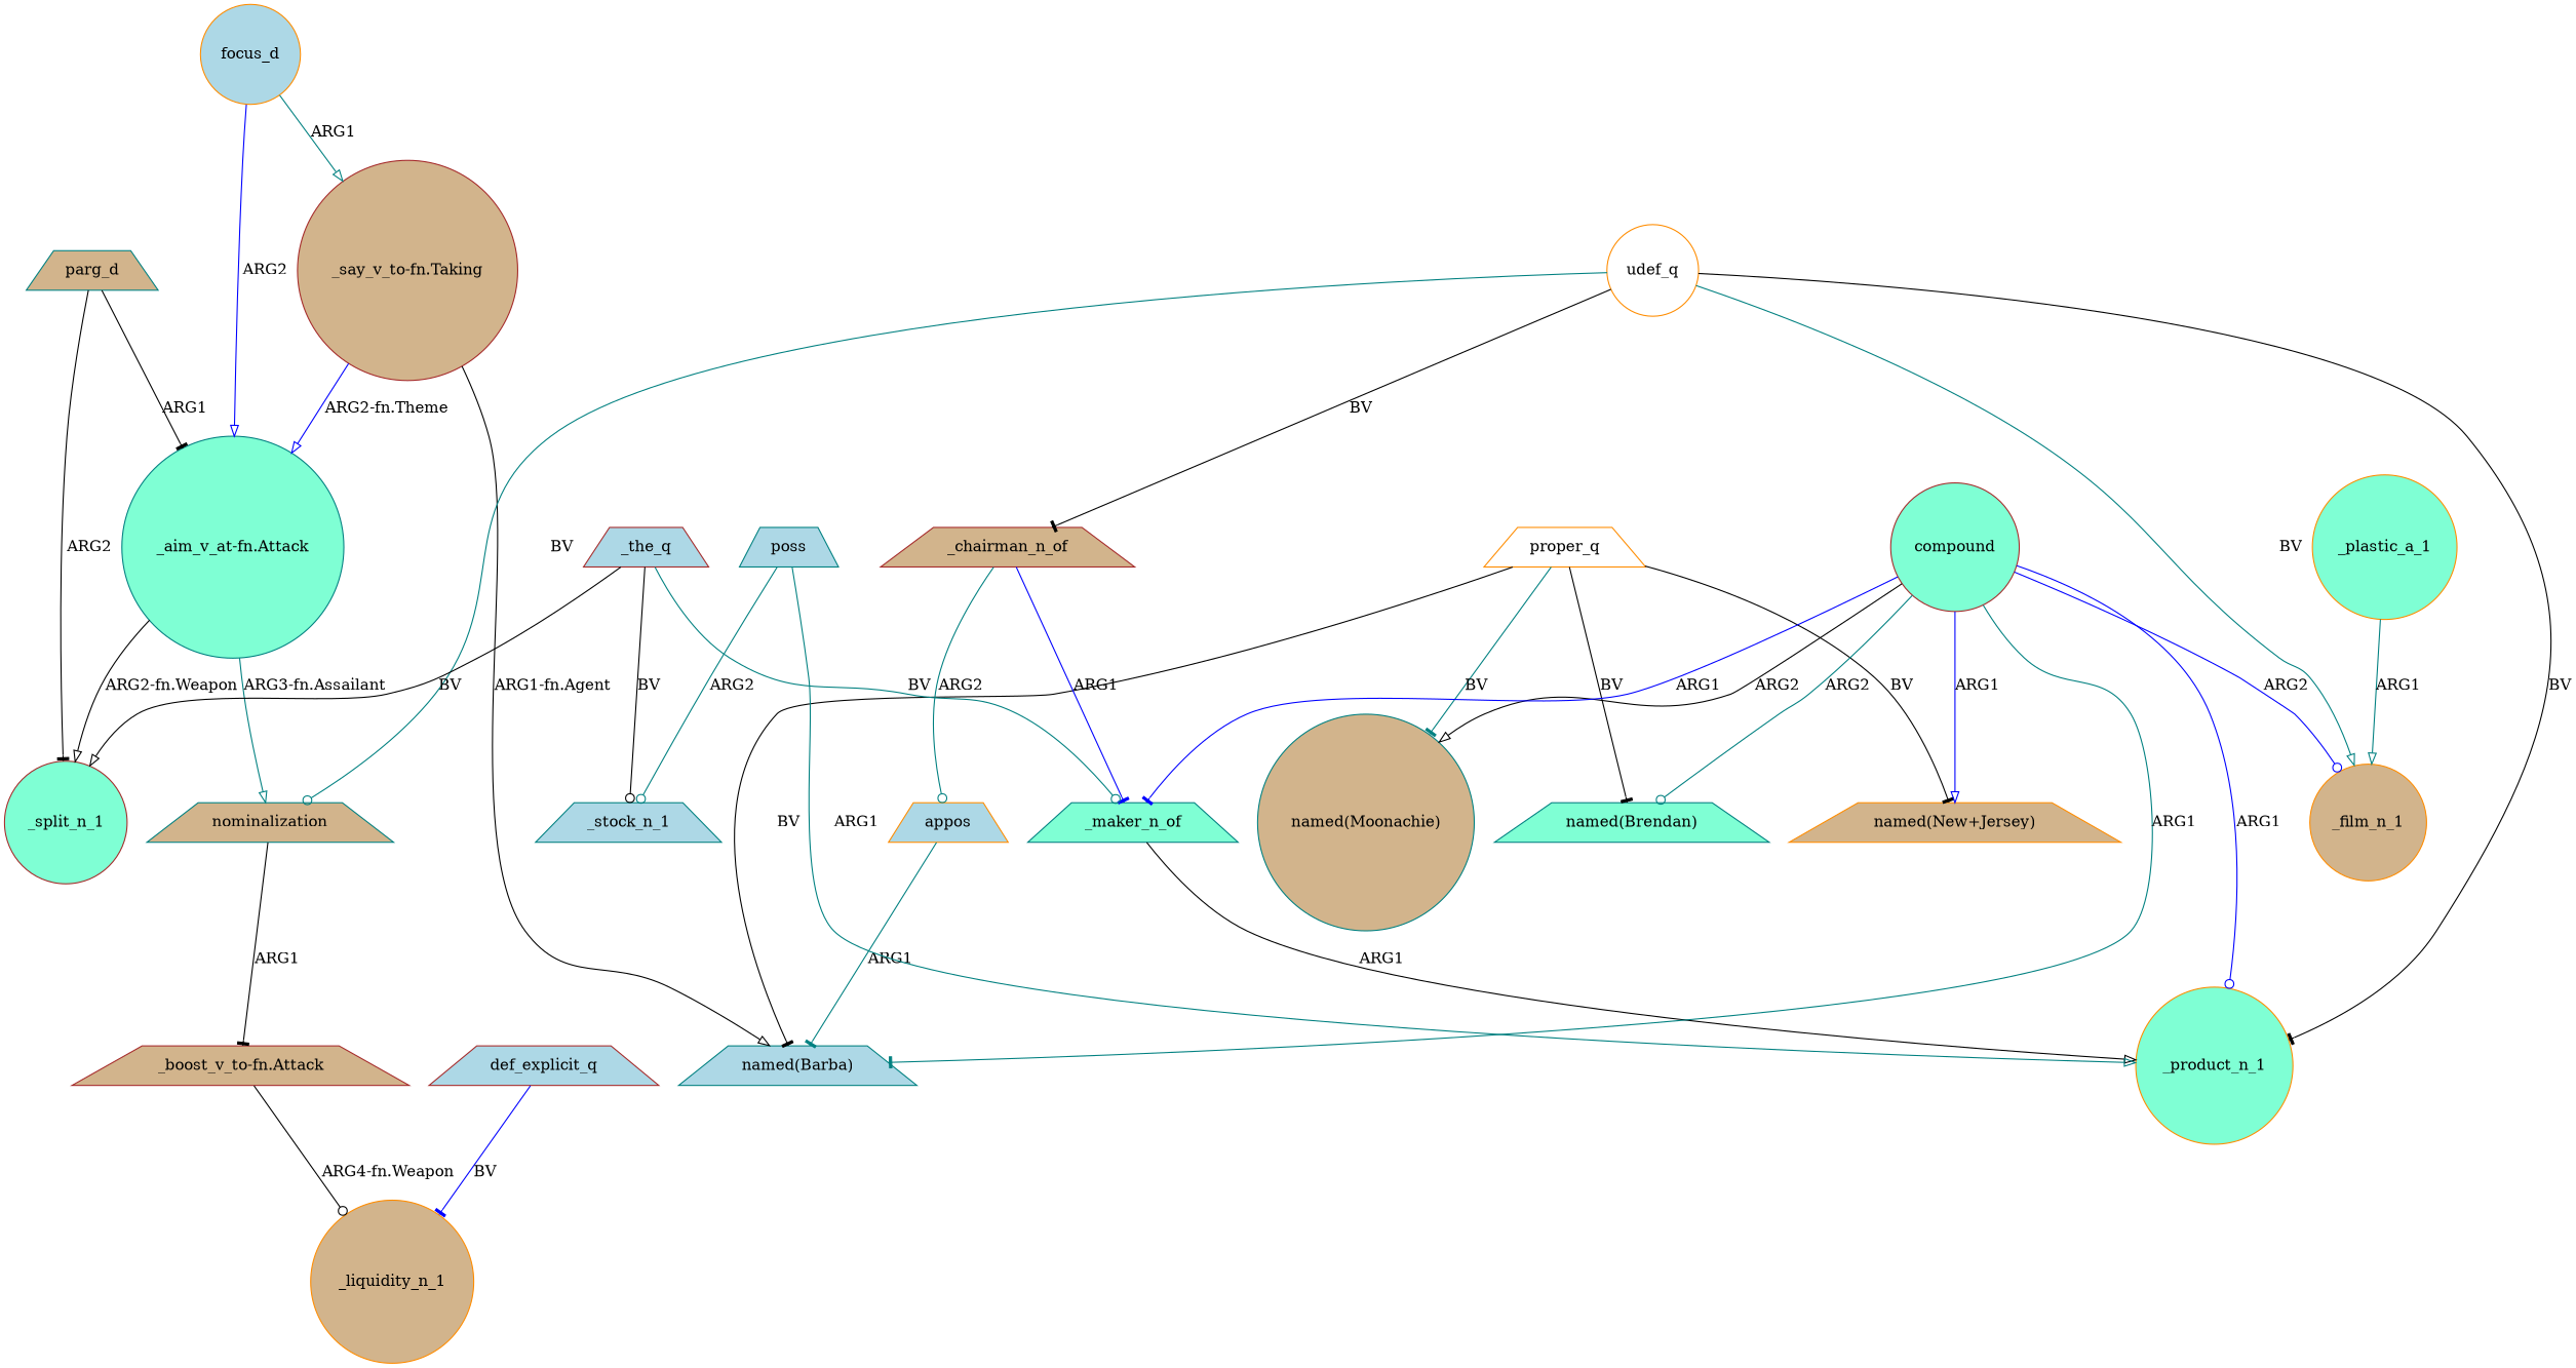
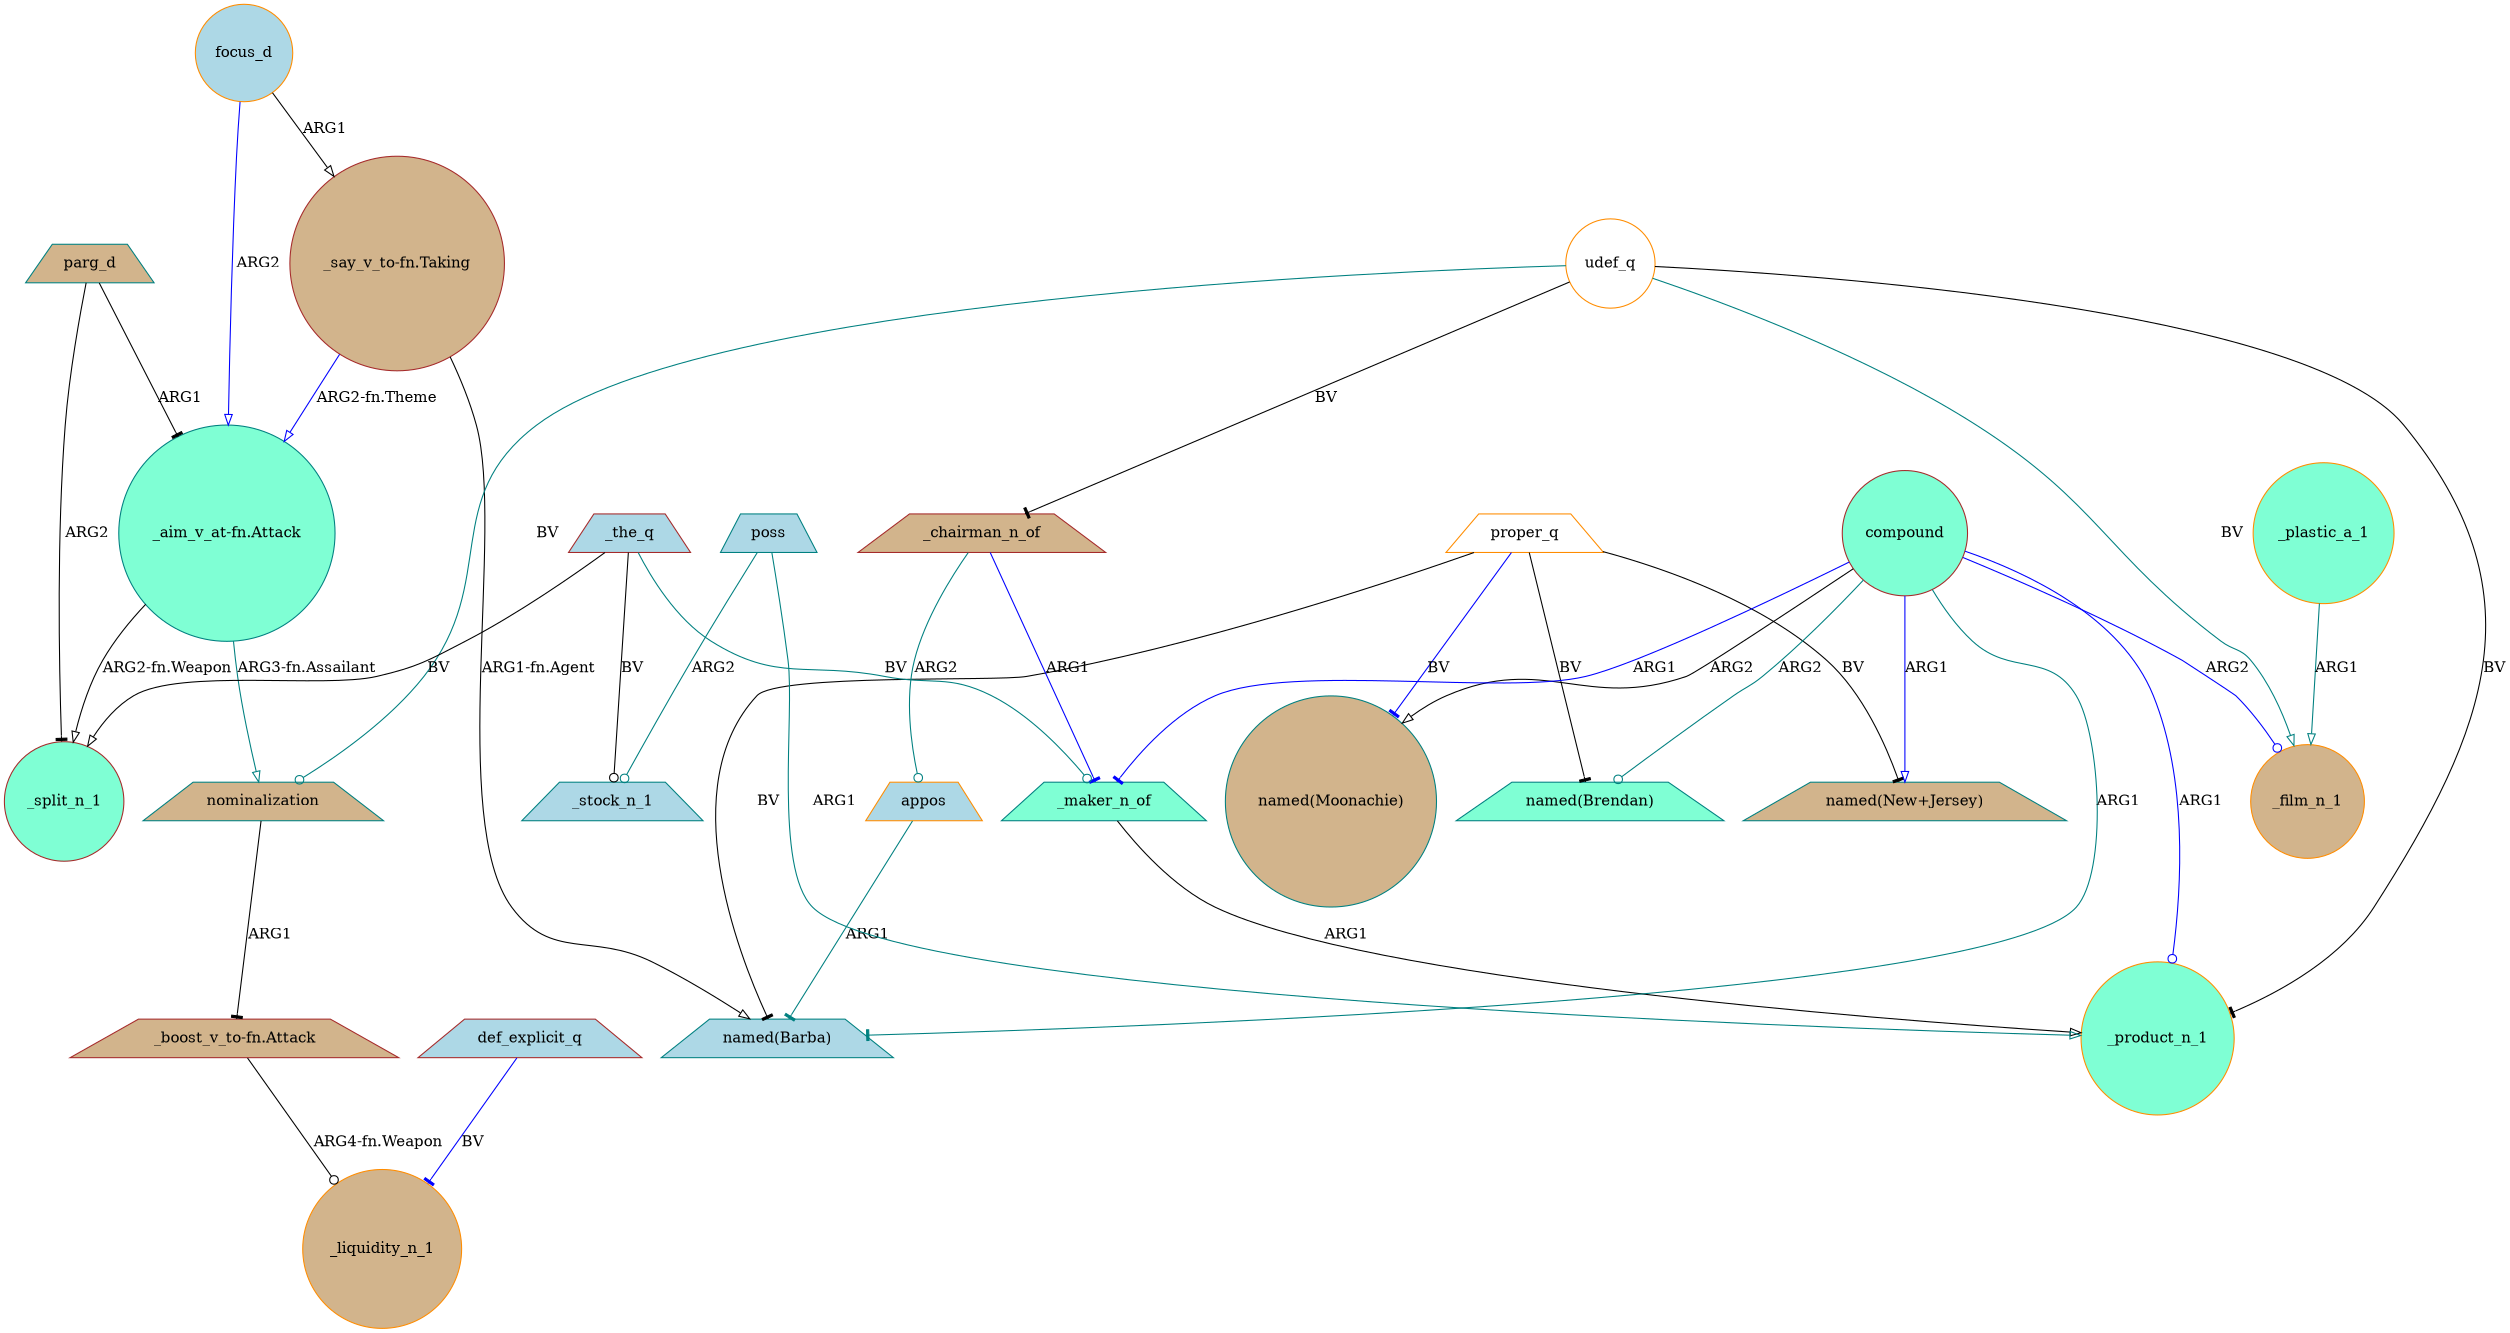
  digraph {
    node [color=darkorange fillcolor=tan shape=trapezium style=filled]
    edge [arrowhead=tee color=black]
    "_boost_v_to-fn.Attack" [color=brown]
    _liquidity_n_1 [shape=circle]
    proper_q [fillcolor=white]
-   "named(New+Jersey)"
+   "named(New+Jersey)" [color=teal]
    "named(Barba)" [color=teal fillcolor=lightblue]
    "named(Moonachie)" [color=teal shape=circle]
    "named(Brendan)" [color=teal fillcolor=aquamarine]
    _plastic_a_1 [fillcolor=aquamarine shape=circle]
    _film_n_1 [shape=circle]
    focus_d [fillcolor=lightblue shape=circle]
    "_say_v_to-fn.Taking" [color=brown shape=circle]
    "_aim_v_at-fn.Attack" [color=teal fillcolor=aquamarine shape=circle]
    _split_n_1 [color=brown fillcolor=aquamarine shape=circle]
    nominalization [color=teal]
    appos [fillcolor=lightblue]
    _chairman_n_of [color=brown]
    _maker_n_of [color=teal fillcolor=aquamarine]
    udef_q [fillcolor=white shape=circle]
    _product_n_1 [fillcolor=aquamarine shape=circle]
    compound [color=brown fillcolor=aquamarine shape=circle]
    parg_d [color=teal]
    _the_q [color=brown fillcolor=lightblue]
    _stock_n_1 [color=teal fillcolor=lightblue]
    def_explicit_q [color=brown fillcolor=lightblue]
    poss [color=teal fillcolor=lightblue]
    "_boost_v_to-fn.Attack" -> _liquidity_n_1 [arrowhead=odot label="ARG4-fn.Weapon"]
    proper_q -> "named(New+Jersey)" [label=BV]
    proper_q -> "named(Barba)" [label=BV]
-   proper_q -> "named(Moonachie)" [color=teal label=BV]
+   proper_q -> "named(Moonachie)" [color=blue label=BV]
    proper_q -> "named(Brendan)" [label=BV]
    _plastic_a_1 -> _film_n_1 [arrowhead=onormal color=teal label=ARG1]
-   focus_d -> "_say_v_to-fn.Taking" [arrowhead=onormal color=teal label=ARG1]
+   focus_d -> "_say_v_to-fn.Taking" [arrowhead=onormal label=ARG1]
    focus_d -> "_aim_v_at-fn.Attack" [arrowhead=onormal color=blue label=ARG2]
    "_say_v_to-fn.Taking" -> "named(Barba)" [arrowhead=onormal label="ARG1-fn.Agent"]
    "_say_v_to-fn.Taking" -> "_aim_v_at-fn.Attack" [arrowhead=onormal color=blue label="ARG2-fn.Theme"]
    "_aim_v_at-fn.Attack" -> _split_n_1 [arrowhead=onormal label="ARG2-fn.Weapon"]
    "_aim_v_at-fn.Attack" -> nominalization [arrowhead=onormal color=teal label="ARG3-fn.Assailant"]
    nominalization -> "_boost_v_to-fn.Attack" [label=ARG1]
    appos -> "named(Barba)" [color=teal label=ARG1]
    _chairman_n_of -> appos [arrowhead=odot color=teal label=ARG2]
    _chairman_n_of -> _maker_n_of [color=blue label=ARG1]
    _maker_n_of -> _product_n_1 [arrowhead=onormal label=ARG1]
    udef_q -> _film_n_1 [arrowhead=onormal color=teal label=BV]
    udef_q -> nominalization [arrowhead=odot color=teal label=BV]
    udef_q -> _chairman_n_of [label=BV]
    udef_q -> _product_n_1 [label=BV]
    compound -> "named(New+Jersey)" [arrowhead=onormal color=blue label=ARG1]
    compound -> "named(Barba)" [color=teal label=ARG1]
    compound -> "named(Moonachie)" [arrowhead=onormal label=ARG2]
    compound -> "named(Brendan)" [arrowhead=odot color=teal label=ARG2]
    compound -> _film_n_1 [arrowhead=odot color=blue label=ARG2]
    compound -> _maker_n_of [color=blue label=ARG1]
    compound -> _product_n_1 [arrowhead=odot color=blue label=ARG1]
    parg_d -> "_aim_v_at-fn.Attack" [label=ARG1]
    parg_d -> _split_n_1 [label=ARG2]
    _the_q -> _split_n_1 [arrowhead=onormal label=BV]
    _the_q -> _maker_n_of [arrowhead=odot color=teal label=BV]
    _the_q -> _stock_n_1 [arrowhead=odot label=BV]
    def_explicit_q -> _liquidity_n_1 [color=blue label=BV]
    poss -> _product_n_1 [arrowhead=onormal color=teal label=ARG1]
    poss -> _stock_n_1 [arrowhead=odot color=teal label=ARG2]
  }
